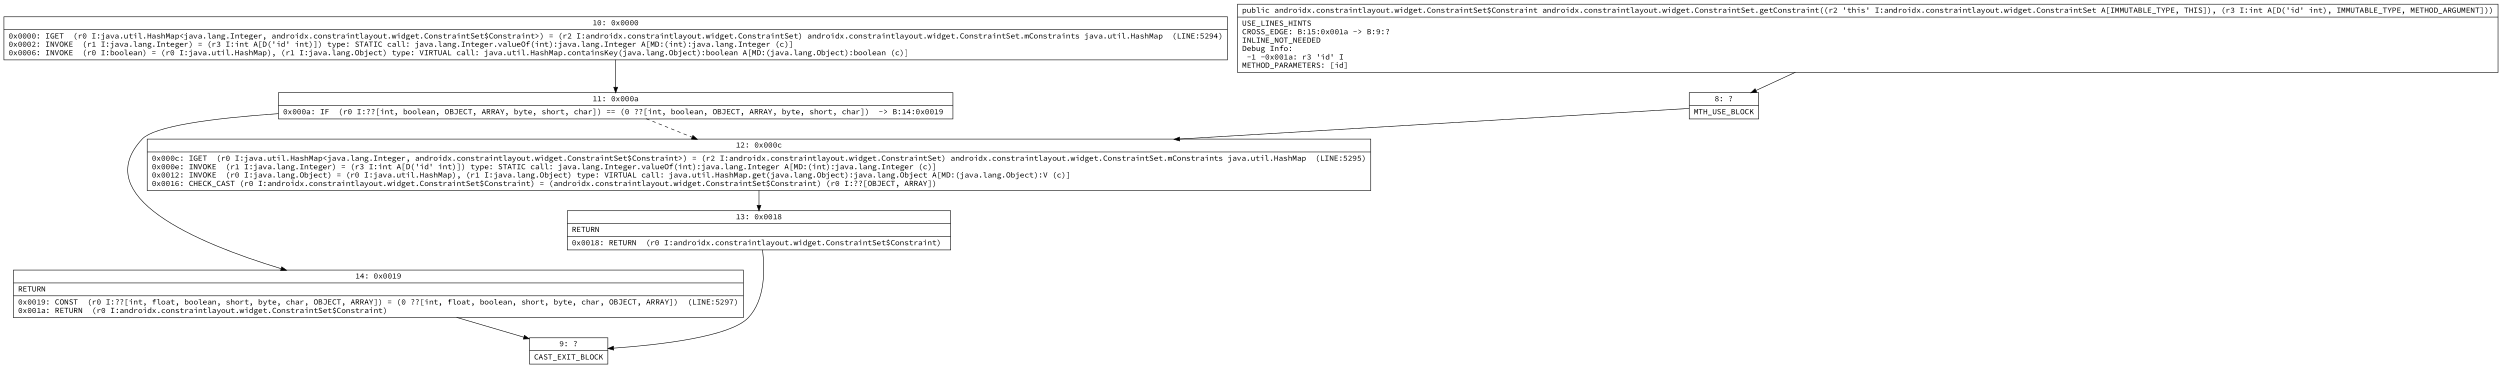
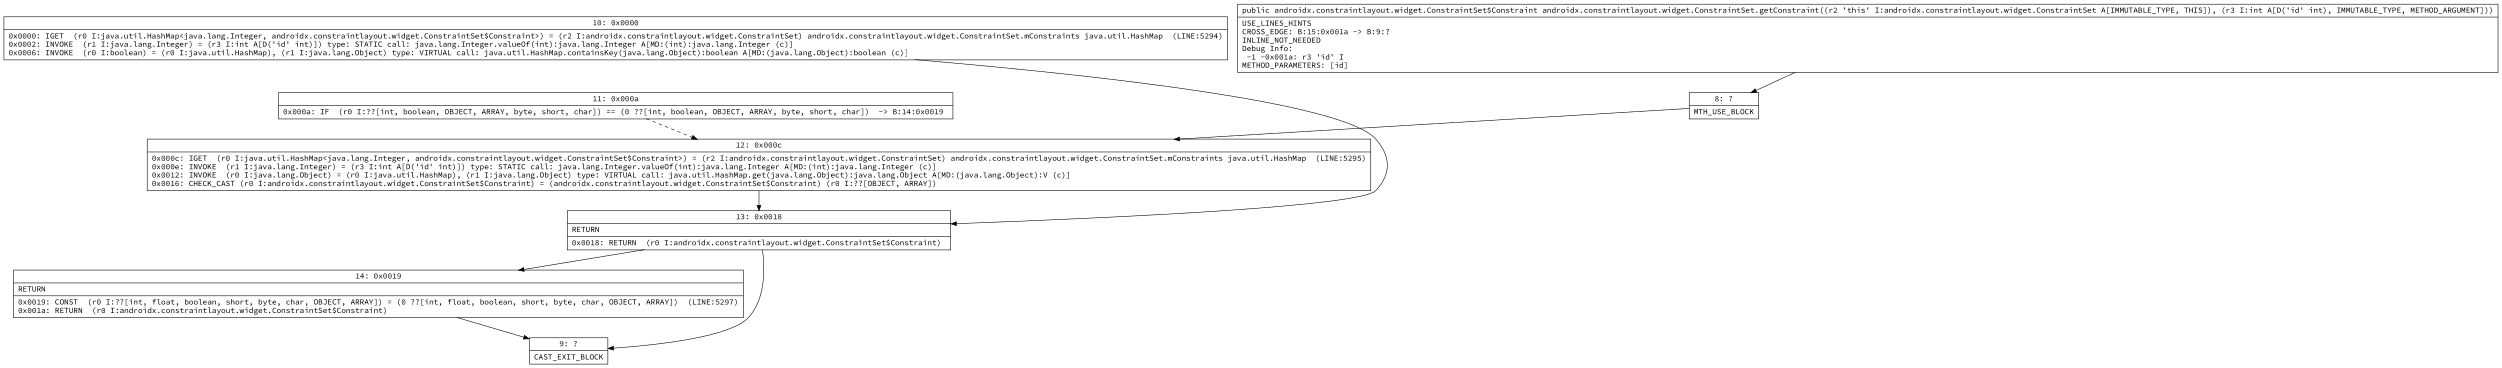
  digraph {
    fontname="Source Code Pro"
    node [fontname="Source Code Pro" shape=record]
    edge [fontname="Source Code Pro"]
    n1 [label="{8\:\ ?|MTH_USE_BLOCK\l}"]
    n2 [label="{12\:\ 0x000c|0x000c: IGET  (r0 I:java.util.HashMap\<java.lang.Integer, androidx.constraintlayout.widget.ConstraintSet$Constraint\>) = (r2 I:androidx.constraintlayout.widget.ConstraintSet) androidx.constraintlayout.widget.ConstraintSet.mConstraints java.util.HashMap  (LINE:5295)\l0x000e: INVOKE  (r1 I:java.lang.Integer) = (r3 I:int A[D('id' int)]) type: STATIC call: java.lang.Integer.valueOf(int):java.lang.Integer A[MD:(int):java.lang.Integer (c)]\l0x0012: INVOKE  (r0 I:java.lang.Object) = (r0 I:java.util.HashMap), (r1 I:java.lang.Object) type: VIRTUAL call: java.util.HashMap.get(java.lang.Object):java.lang.Object A[MD:(java.lang.Object):V (c)]\l0x0016: CHECK_CAST (r0 I:androidx.constraintlayout.widget.ConstraintSet$Constraint) = (androidx.constraintlayout.widget.ConstraintSet$Constraint) (r0 I:??[OBJECT, ARRAY]) \l}"]
    n3 [label="{10\:\ 0x0000|0x0000: IGET  (r0 I:java.util.HashMap\<java.lang.Integer, androidx.constraintlayout.widget.ConstraintSet$Constraint\>) = (r2 I:androidx.constraintlayout.widget.ConstraintSet) androidx.constraintlayout.widget.ConstraintSet.mConstraints java.util.HashMap  (LINE:5294)\l0x0002: INVOKE  (r1 I:java.lang.Integer) = (r3 I:int A[D('id' int)]) type: STATIC call: java.lang.Integer.valueOf(int):java.lang.Integer A[MD:(int):java.lang.Integer (c)]\l0x0006: INVOKE  (r0 I:boolean) = (r0 I:java.util.HashMap), (r1 I:java.lang.Object) type: VIRTUAL call: java.util.HashMap.containsKey(java.lang.Object):boolean A[MD:(java.lang.Object):boolean (c)]\l}"]
    n4 [label="{11\:\ 0x000a|0x000a: IF  (r0 I:??[int, boolean, OBJECT, ARRAY, byte, short, char]) == (0 ??[int, boolean, OBJECT, ARRAY, byte, short, char])  \-\> B:14:0x0019 \l}"]
    n5 [label="{14\:\ 0x0019|RETURN\l|0x0019: CONST  (r0 I:??[int, float, boolean, short, byte, char, OBJECT, ARRAY]) = (0 ??[int, float, boolean, short, byte, char, OBJECT, ARRAY])  (LINE:5297)\l0x001a: RETURN  (r0 I:androidx.constraintlayout.widget.ConstraintSet$Constraint) \l}"]
    n6 [label="{13\:\ 0x0018|RETURN\l|0x0018: RETURN  (r0 I:androidx.constraintlayout.widget.ConstraintSet$Constraint) \l}"]
    n7 [label="{9\:\ ?|CAST_EXIT_BLOCK\l}"]
    n8 [label="{public androidx.constraintlayout.widget.ConstraintSet$Constraint androidx.constraintlayout.widget.ConstraintSet.getConstraint((r2 'this' I:androidx.constraintlayout.widget.ConstraintSet A[IMMUTABLE_TYPE, THIS]), (r3 I:int A[D('id' int), IMMUTABLE_TYPE, METHOD_ARGUMENT]))  | USE_LINES_HINTS\lCROSS_EDGE: B:15:0x001a \-\> B:9:?\lINLINE_NOT_NEEDED\lDebug Info:\l  \-1 \-0x001a: r3 'id' I\lMETHOD_PARAMETERS: [id]\l}"]
    n1 -> n2
    n2 -> n6
-   n3 -> n4
+   n3 -> n6
    n4 -> n2 [style=dashed]
-   n4 -> n5
+   n6 -> n5
    n5 -> n7
    n6 -> n7
    n8 -> n1
  }
